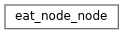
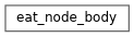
  digraph {
    rankdir=LR
-   n1 [color=grey40 fillcolor=white fontname=Helvetica fontsize=10 height=0.2 label=eat_node_node shape=box style=filled width=0.4]
+   n1 [color=grey40 fillcolor=white fontname=Helvetica fontsize=10 height=0.2 label=eat_node_body shape=box style=filled width=0.4]
  }
